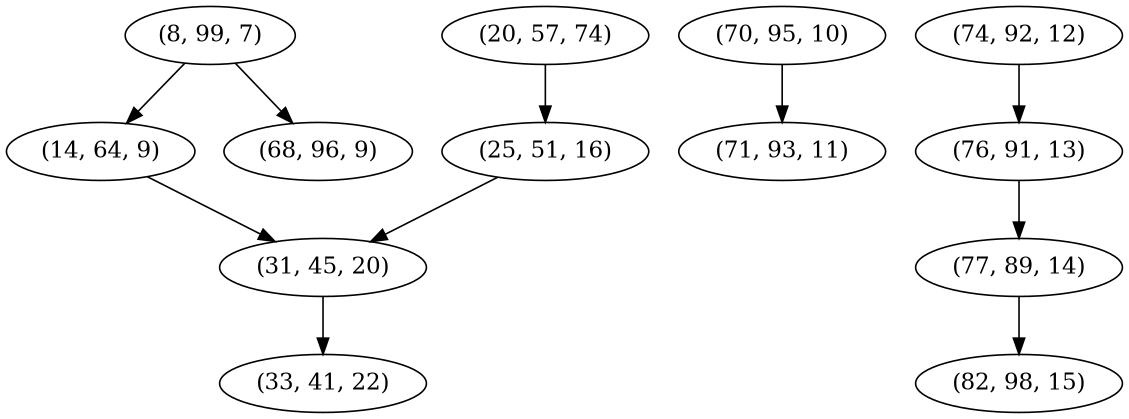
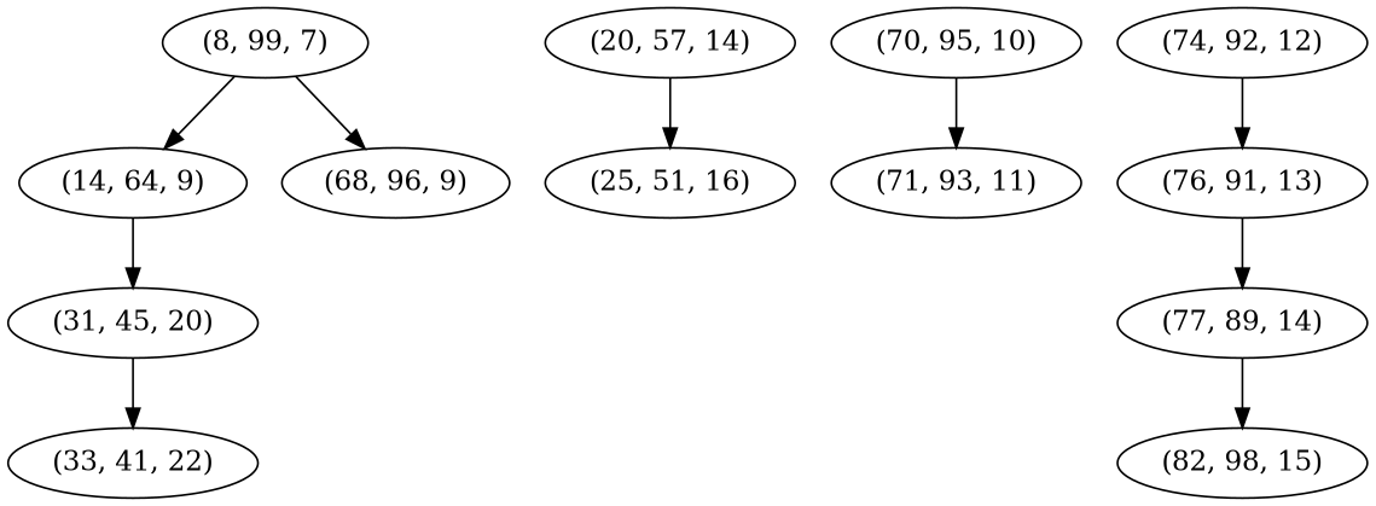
  digraph {
    "(8, 99, 7)"
    "(14, 64, 9)"
    "(68, 96, 9)"
    "(31, 45, 20)"
-   "(20, 57, 14)" [label="(20, 57, 74)"]
+   "(20, 57, 14)"
    "(25, 51, 16)"
    "(33, 41, 22)"
    "(70, 95, 10)"
    "(71, 93, 11)"
    "(74, 92, 12)"
    "(76, 91, 13)"
    "(77, 89, 14)"
    n13 [label="(82, 98, 15)"]
    "(8, 99, 7)" -> "(14, 64, 9)"
    "(8, 99, 7)" -> "(68, 96, 9)"
    "(14, 64, 9)" -> "(31, 45, 20)"
    "(31, 45, 20)" -> "(33, 41, 22)"
    "(20, 57, 14)" -> "(25, 51, 16)"
-   "(25, 51, 16)" -> "(31, 45, 20)"
    "(70, 95, 10)" -> "(71, 93, 11)"
    "(74, 92, 12)" -> "(76, 91, 13)"
    "(76, 91, 13)" -> "(77, 89, 14)"
    "(77, 89, 14)" -> n13
  }
